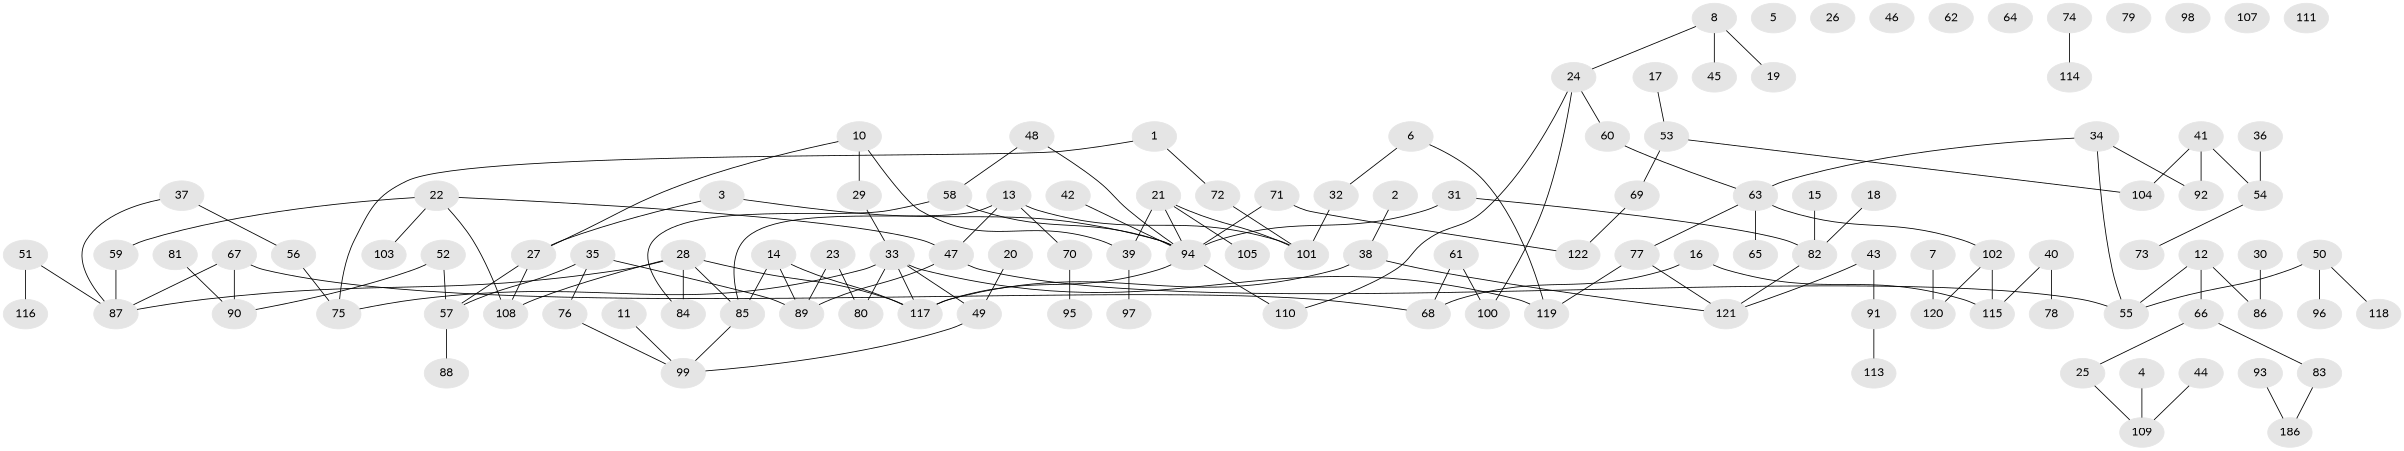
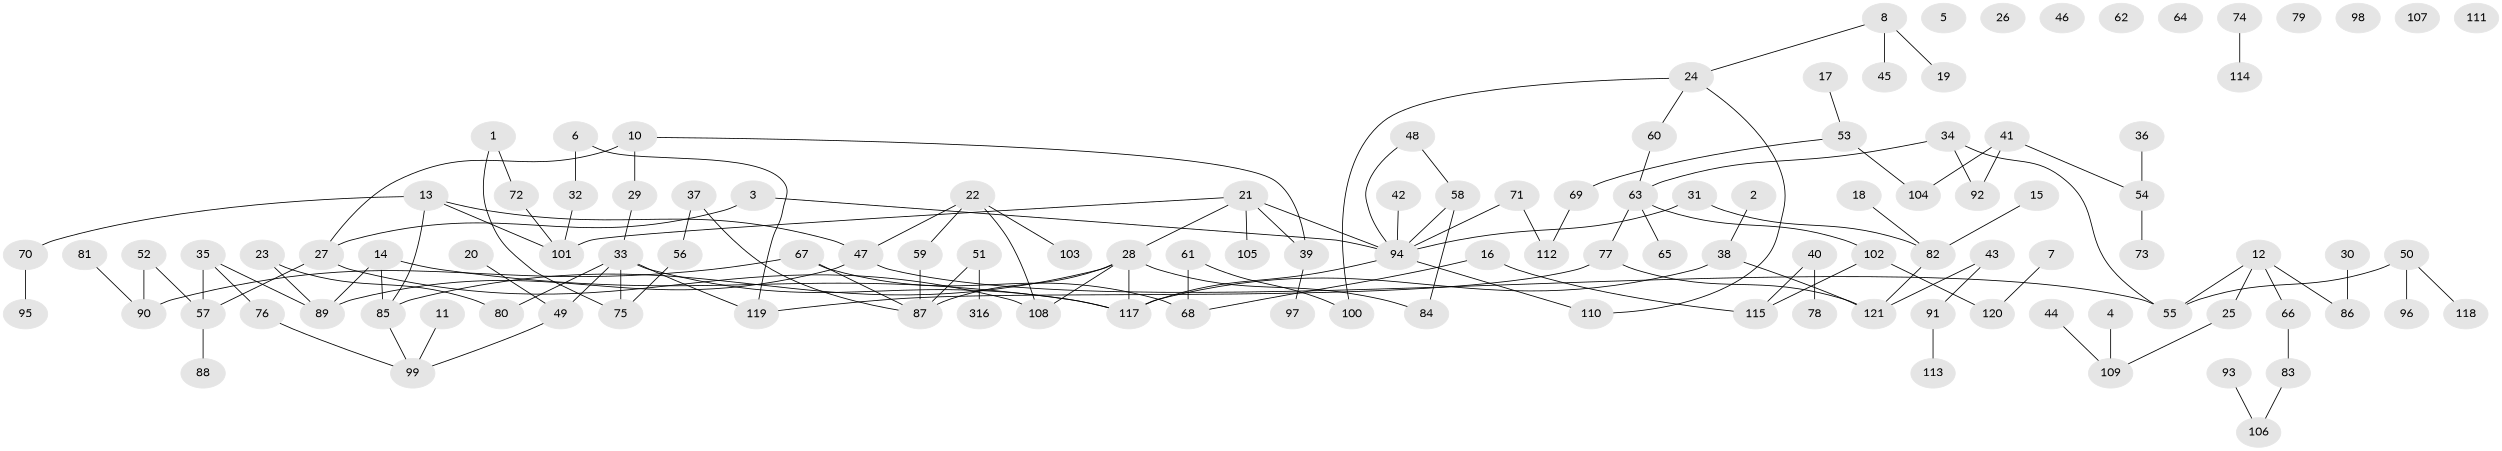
  graph {
    fontname=Lato
    node [color=gray90 fontname=Lato style=filled]
    edge [fontname=Lato]
    1
    72
    75
    101
    2
    38
    117
    121
    3
    27
    94
    108
    57
    110
    4
    109
    5
    6
    32
    119
    7
    120
    8
    19
    24
    45
    60
    100
    35
    89
    76
    10
    29
    39
    33
    97
    11
    99
    12
    25
    55
    66
    86
    83
    13
    47
    70
    85
    95
    14
    15
    82
    16
    68
    115
    17
    53
    104
    69
    18
    20
    49
    21
    28
    105
    84
    87
    22
    59
    103
    23
    80
    63
    26
    88
    30
    77
    31
    34
    92
    65
    102
    36
    54
    73
    37
    56
    40
    78
    41
    42
    43
    91
    113
    44
    46
    48
    58
    50
    96
    118
    51
-   116
+   116 [label=316]
    52
    90
-   112 [label=122]
+   112
    61
    62
    64
-   106 [label=186]
+   106
    67
    71
    74
    114
    79
    81
    93
    98
    107
    111
    1 -- 72
    1 -- 75
    72 -- 101
    2 -- 38
    38 -- 117
    38 -- 121
    3 -- 27
    3 -- 94
    27 -- 108
    27 -- 57
    94 -- 117
    94 -- 110
    57 -- 88
    4 -- 109
    6 -- 32
    6 -- 119
    32 -- 101
    7 -- 120
    8 -- 19
    8 -- 24
    8 -- 45
    24 -- 110
    24 -- 60
    24 -- 100
    60 -- 63
    35 -- 57
    35 -- 89
    35 -- 76
    76 -- 99
    10 -- 27
    10 -- 29
    10 -- 39
    29 -- 33
    39 -- 97
    33 -- 75
    33 -- 117
    33 -- 119
    33 -- 49
    33 -- 80
    11 -- 99
-   66 -- 25
+   12 -- 25
    12 -- 55
    12 -- 66
    12 -- 86
    25 -- 109
    66 -- 83
    83 -- 106
    13 -- 101
    13 -- 47
    13 -- 70
    13 -- 85
    47 -- 89
    47 -- 55
    70 -- 95
    85 -- 99
    14 -- 117
    14 -- 89
    14 -- 85
    15 -- 82
    82 -- 121
    16 -- 68
    16 -- 115
    17 -- 53
    53 -- 104
    53 -- 69
    69 -- 112
    18 -- 82
    20 -- 49
    49 -- 99
    21 -- 101
    21 -- 94
    21 -- 39
+   21 -- 28
    21 -- 105
    28 -- 117
    28 -- 108
    28 -- 85
    28 -- 84
    28 -- 87
    22 -- 108
    22 -- 47
    22 -- 59
    22 -- 103
    59 -- 87
    23 -- 89
    23 -- 80
    63 -- 77
    63 -- 65
    63 -- 102
    30 -- 86
    77 -- 121
    77 -- 119
    31 -- 94
    31 -- 82
    34 -- 55
    34 -- 63
    34 -- 92
    102 -- 120
    102 -- 115
    36 -- 54
    54 -- 73
    37 -- 87
    37 -- 56
    56 -- 75
    40 -- 115
    40 -- 78
    41 -- 104
    41 -- 92
    41 -- 54
    42 -- 94
    43 -- 121
    43 -- 91
    91 -- 113
    44 -- 109
    48 -- 94
    48 -- 58
    58 -- 94
    58 -- 84
    50 -- 55
    50 -- 96
    50 -- 118
    51 -- 87
    51 -- 116
    52 -- 57
    52 -- 90
    61 -- 100
    61 -- 68
    67 -- 68
    67 -- 87
    67 -- 90
    71 -- 94
    71 -- 112
    74 -- 114
    81 -- 90
    93 -- 106
  }
